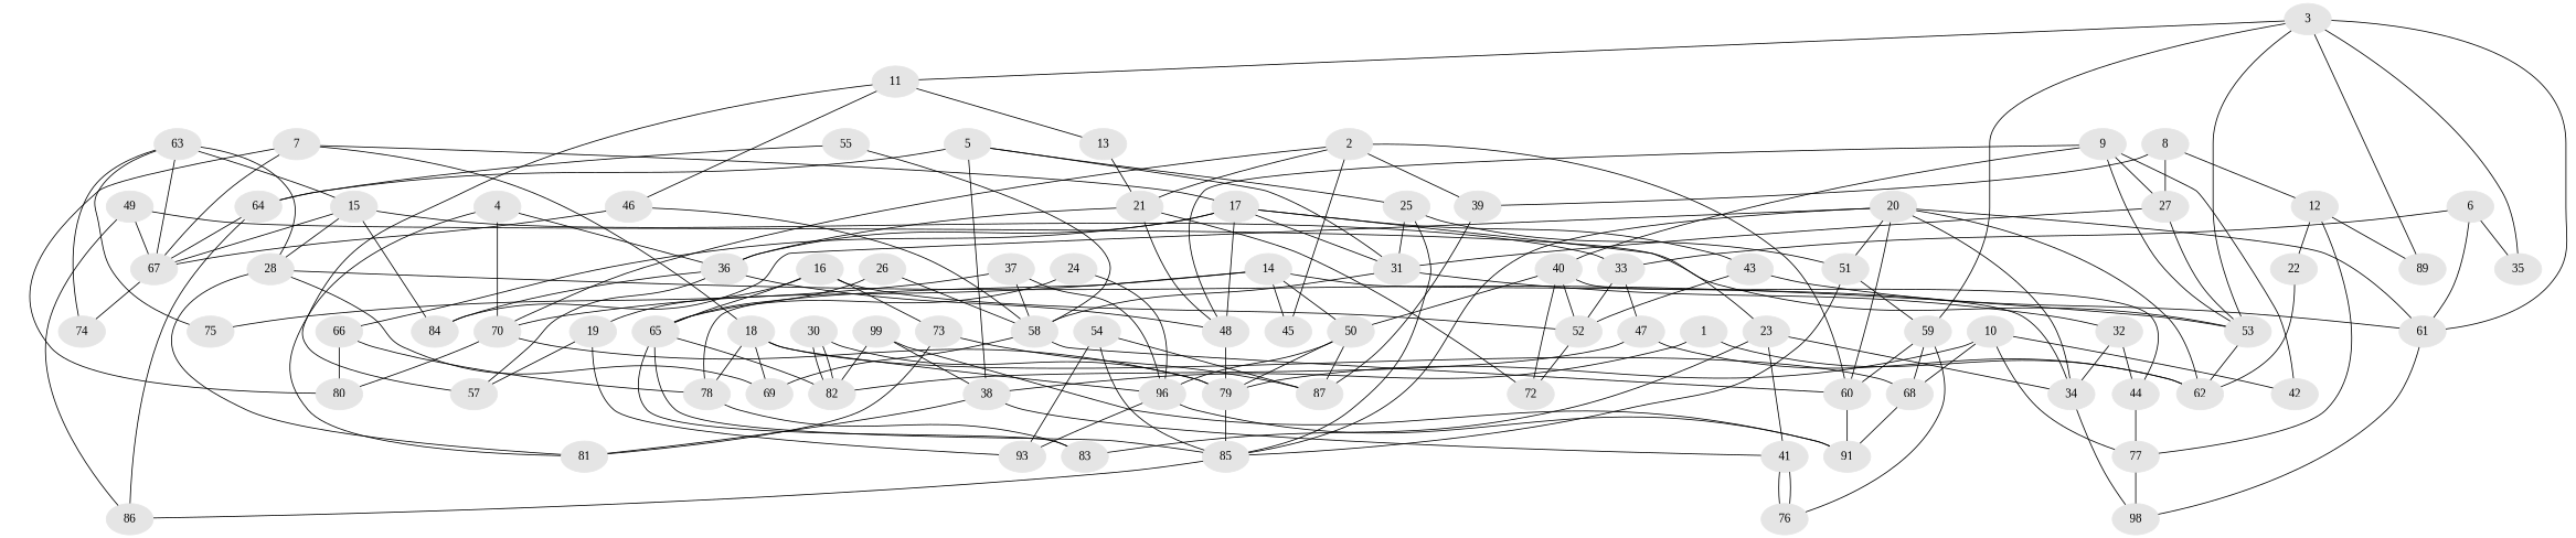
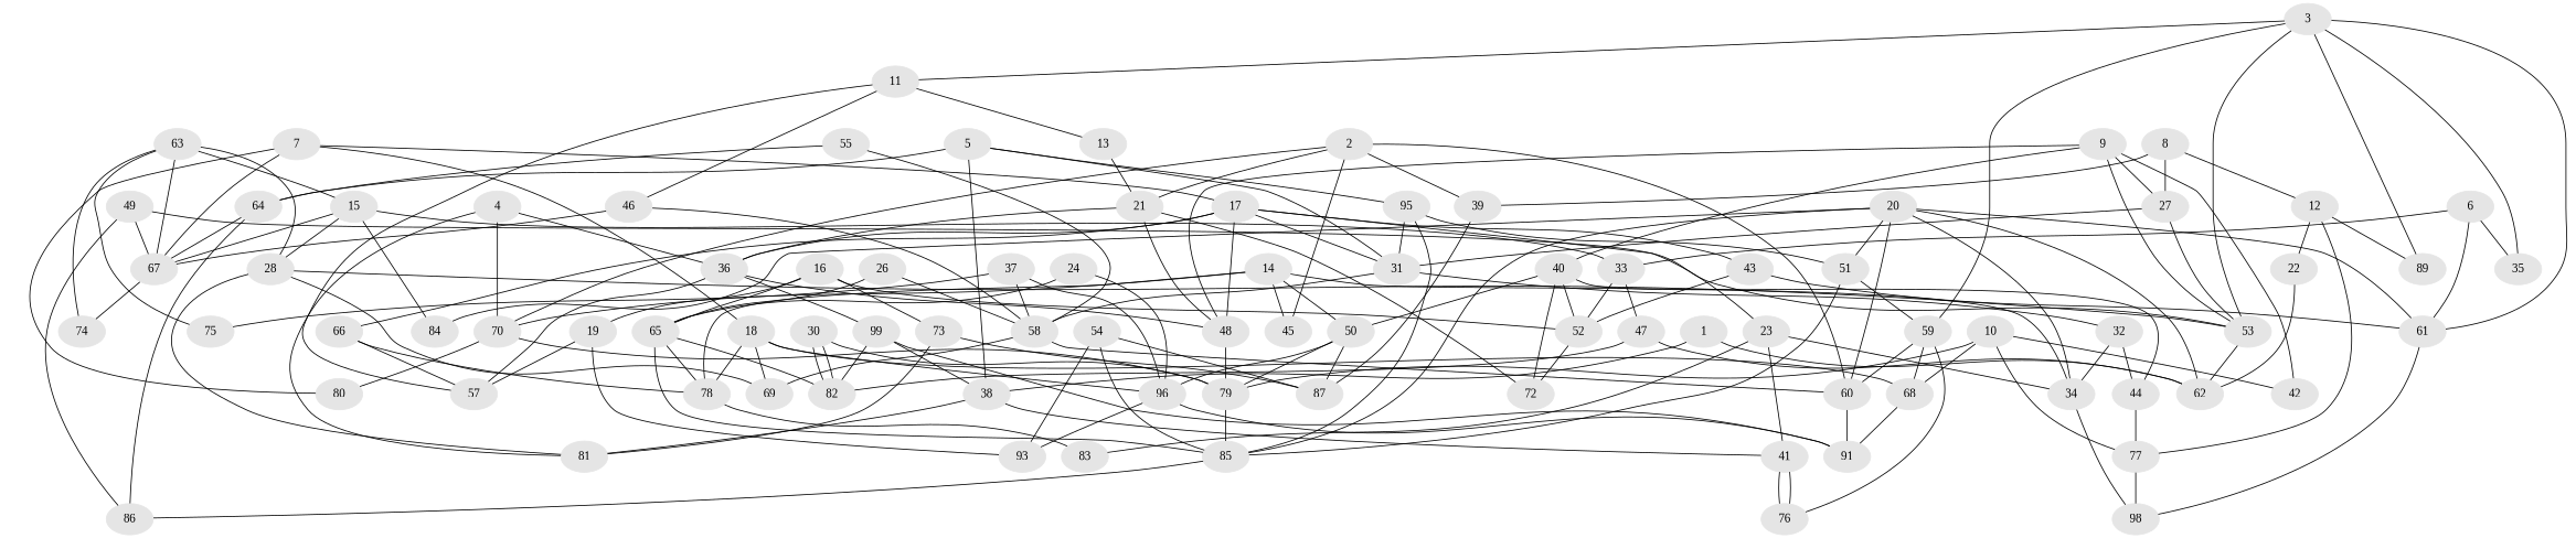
  graph {
    fontname="Liberation Serif"
    node [color=gray90 fontname="Liberation Serif" style=filled]
    edge [fontname="Liberation Serif"]
    1
    38
    62
    81
    41
    2
    21
    39
    45
    60
    70
    36
    48
    72
    87
    n16 [label=91]
    80
    79
    3
    11
    35
    53
    59
    61
    89
    13
    46
    57
    68
    76
    n31 [label=98]
    4
    84
    5
-   25
+   25 [label=95]
    31
    64
    51
    85
    58
    32
    67
    86
    6
    33
    52
    47
    7
    17
    18
    23
    43
    66
    69
    78
    n56 [label=96]
    74
    8
    12
    27
    77
    22
    9
    40
    42
    50
    44
    10
    14
    34
    83
    15
    28
    63
    16
    19
    65
    73
    n79 [label=93]
    82
    20
    24
    26
    75
    n85 [label=99]
    30
    37
    49
    54
    55
    1 -- 38
    1 -- 62
    38 -- 81
    38 -- 41
    41 -- 76
    41 -- 76
    2 -- 21
    2 -- 39
    2 -- 45
    2 -- 60
    2 -- 70
    21 -- 36
    21 -- 48
    21 -- 72
    39 -- 87
    60 -- n16
    70 -- 80
    70 -- 79
    36 -- 48
    36 -- 57
-   36 -- 84
+   36 -- n85
    48 -- 79
    79 -- 85
    3 -- 11
    3 -- 35
    3 -- 53
    3 -- 59
    3 -- 61
    3 -- 89
    11 -- 13
    11 -- 46
    11 -- 57
    53 -- 62
    59 -- 60
    59 -- 68
    59 -- 76
    61 -- n31
    13 -- 21
    46 -- 58
    46 -- 67
    68 -- n16
    4 -- 81
    4 -- 70
    4 -- 36
    5 -- 38
    5 -- 25
    5 -- 31
    5 -- 64
    25 -- 31
    25 -- 51
    25 -- 85
    31 -- 58
    31 -- 32
    64 -- 67
    64 -- 86
    51 -- 59
    51 -- 85
    85 -- 86
    58 -- 60
    58 -- 69
    32 -- 44
    32 -- 34
    67 -- 74
    6 -- 35
    6 -- 61
    6 -- 33
    33 -- 52
    33 -- 47
    52 -- 72
    47 -- 62
    47 -- 82
    7 -- 80
    7 -- 67
    7 -- 17
    7 -- 18
    17 -- 36
    17 -- 48
    17 -- 31
    17 -- 23
    17 -- 43
    17 -- 66
    18 -- 68
    18 -- 69
    18 -- 78
    18 -- n56
    23 -- 41
    23 -- 34
    23 -- 83
    43 -- 61
    43 -- 52
-   66 -- 80
+   66 -- 57
    66 -- 78
    78 -- 83
    n56 -- n16
    n56 -- n79
    8 -- 39
    8 -- 12
    8 -- 27
    12 -- 89
    12 -- 77
    12 -- 22
    27 -- 53
    27 -- 31
    77 -- n31
    22 -- 62
    9 -- 48
    9 -- 53
    9 -- 27
    9 -- 40
    9 -- 42
    40 -- 72
    40 -- 52
    40 -- 50
    40 -- 44
    50 -- 87
    50 -- 79
    50 -- n56
    44 -- 77
    10 -- 79
    10 -- 68
    10 -- 77
    10 -- 42
    14 -- 45
    14 -- 70
    14 -- 78
    14 -- 50
    14 -- 34
    34 -- n31
    15 -- 84
    15 -- 67
    15 -- 33
    15 -- 28
    28 -- 81
    28 -- 53
    28 -- 69
    28 -- 63
    63 -- 67
    63 -- 74
    63 -- 15
    63 -- 75
    16 -- 52
    16 -- 19
    16 -- 65
    16 -- 73
    19 -- 57
    19 -- n79
    65 -- 85
-   65 -- 83
+   65 -- 78
    65 -- 82
    73 -- 81
    73 -- 87
    20 -- 62
    20 -- 60
    20 -- 61
    20 -- 84
    20 -- 51
    20 -- 85
    20 -- 34
    24 -- n56
    24 -- 65
    26 -- 58
    26 -- 65
    n85 -- 38
    n85 -- n16
    n85 -- 82
    30 -- 79
    30 -- 82
    30 -- 82
    37 -- 58
    37 -- n56
    37 -- 75
    49 -- 53
    49 -- 67
    49 -- 86
    54 -- 87
    54 -- 85
    54 -- n79
    55 -- 64
    55 -- 58
  }
